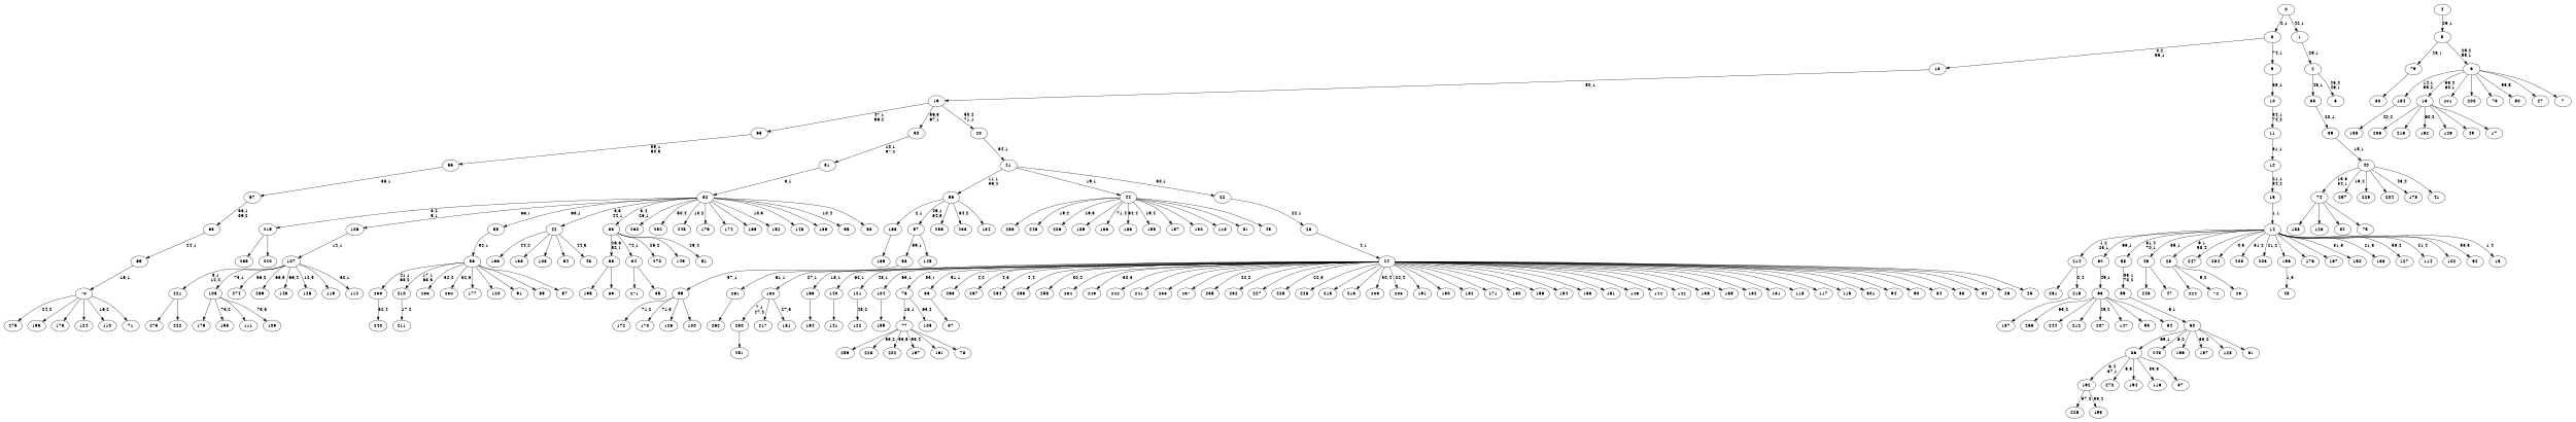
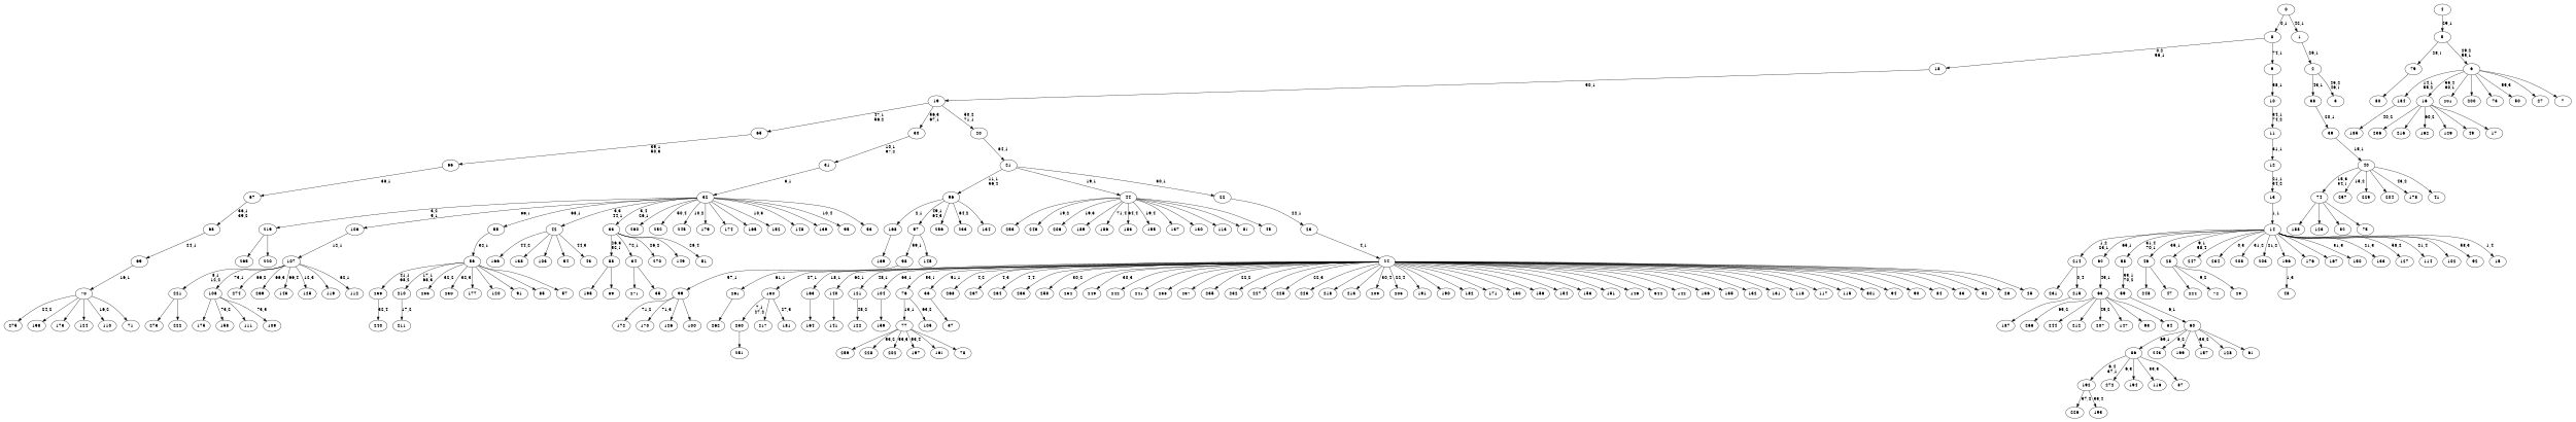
  digraph {
    261
    262
    250
    251
    239
    240
    221
    273
    222
    219
    265
    220
    214
    231
    215
    187
    210
    211
    192
    226
    193
    184
    185
    180
    217
    181
    168
    169
    163
    164
    140
    141
    121
    122
    108
    175
    158
    111
    109
    107
    274
    269
    143
    125
    119
    112
    106
    104
    159
    99
    172
    170
    126
    100
    98
    97
    145
    96
    256
    233
    134
    88
    195
    89
    86
    272
    194
    116
    87
    79
    80
    77
    259
    228
    202
    197
    161
    78
    76
    105
    74
    188
    123
    82
    75
    70
    275
    198
    173
    124
    110
    71
    69
    68
    67
    66
    65
    63
    266
    244
    212
    207
    147
    93
    64
    62
    60
    243
    199
    157
    128
    61
    59
    58
    56
    255
    230
    177
    120
    91
    85
    57
    55
    46
    248
    47
    44
    253
    246
    206
    189
    186
    183
    155
    137
    130
    113
    81
    45
    42
    166
    138
    103
    54
    43
    40
    257
    229
    204
    178
    41
    39
    38
    36
    37
    34
    271
    35
    33
    270
    149
    51
    32
    260
    252
    245
    179
    174
    165
    152
    148
    139
    95
    53
    31
    30
    28
    224
    72
    29
    24
    268
    267
    264
    263
    258
    254
    249
    242
    241
    238
    237
    235
    232
    227
    225
    223
    218
    213
    209
    205
    191
    190
    182
    171
    160
    156
    154
    153
    151
    146
-   144
+   144 [label=644]
    142
    136
    135
    132
    131
    118
    117
    115
    n221 [label=801]
    94
    90
    84
    83
    52
    26
    25
    23
    22
    21
    20
    19
    18
    16
    236
    216
    162
    129
    49
    17
    14
    247
    234
    208
    203
    196
    176
    167
    150
    133
    127
    114
    102
    92
    15
    48
    13
    12
    11
    10
    9
    8
    6
    201
    200
    73
    50
    27
    7
    5
    4
    2
    3
    1
    0
    261 -> 262
    250 -> 251
    239 -> 240 [label="32,4"]
    221 -> 273
    221 -> 222
    219 -> 265
    219 -> 220
    214 -> 231
    214 -> 215 [label="0,4"]
    215 -> 187
    210 -> 211 [label="17,2"]
    192 -> 226 [label="37,2"]
    192 -> 193 [label="33,4"]
    184 -> 185 [label="40,2"]
    180 -> 250 [label="7,1\n27,2"]
    180 -> 217
    180 -> 181 [label="27,3"]
    168 -> 169
    163 -> 164
    140 -> 141
    121 -> 122 [label="48,2"]
    108 -> 175
    108 -> 158 [label="73,2"]
    108 -> 111
    108 -> 109 [label="73,3"]
    107 -> 221 [label="8,1\n12,2"]
    107 -> 108 [label="73,1"]
    107 -> 274 [label="66,2"]
    107 -> 269 [label="66,3"]
    107 -> 143 [label="66,4"]
    107 -> 125 [label="12,3"]
    107 -> 119
    107 -> 112 [label="62,1"]
    106 -> 107 [label="12,1"]
    104 -> 159
    99 -> 172 [label="71,2"]
    99 -> 170 [label="71,3"]
    99 -> 126
    99 -> 100
    98 -> 99 [label="57,1"]
    97 -> 98 [label="59,1"]
    97 -> 145
    96 -> 168 [label="2,1"]
    96 -> 97 [label="49,1\n64,3"]
    96 -> 256
    96 -> 233 [label="64,2"]
    96 -> 134
    88 -> 195
    88 -> 89
    86 -> 192 [label="6,4\n37,1"]
    86 -> 272 [label="6,3"]
    86 -> 194
    86 -> 116 [label="33,3"]
    86 -> 87
    79 -> 80
    77 -> 259
    77 -> 228 [label="53,2"]
    77 -> 202 [label="53,3"]
    77 -> 197 [label="53,4"]
    77 -> 161
    77 -> 78
    76 -> 77 [label="13,1"]
    76 -> 105 [label="63,2"]
    74 -> 188
    74 -> 123
    74 -> 82
    74 -> 75
    70 -> 275 [label="24,2"]
    70 -> 198
    70 -> 173
    70 -> 124
    70 -> 110 [label="16,2"]
    70 -> 71
    69 -> 70 [label="16,1"]
    68 -> 69 [label="24,1"]
    67 -> 68 [label="36,1\n39,2"]
    66 -> 67 [label="38,1"]
    65 -> 66 [label="39,1\n50,3"]
    63 -> 266 [label="65,2"]
    63 -> 244
    63 -> 212
    63 -> 207 [label="45,2"]
    63 -> 147
    63 -> 93
    63 -> 64
    62 -> 63 [label="45,1"]
    60 -> 86 [label="69,1"]
    60 -> 243 [label="6,2"]
    60 -> 199
    60 -> 157 [label="33,2"]
    60 -> 128
    60 -> 61
    59 -> 60 [label="6,1"]
    58 -> 59 [label="33,1\n70,2"]
    56 -> 239 [label="41,1\n68,2"]
    56 -> 210 [label="17,1\n68,3"]
    56 -> 255 [label="32,2"]
    56 -> 230 [label="32,3"]
    56 -> 177
    56 -> 120
    56 -> 91
    56 -> 85
    56 -> 57
    55 -> 56 [label="32,1"]
    46 -> 248
    46 -> 47
    44 -> 253
    44 -> 246 [label="19,2"]
    44 -> 206 [label="19,3"]
    44 -> 189
    44 -> 186 [label="71,4"]
    44 -> 183 [label="64,4"]
    44 -> 155 [label="19,4"]
    44 -> 137
    44 -> 130
    44 -> 113
    44 -> 81
    44 -> 45
    42 -> 166 [label="44,2"]
    42 -> 138
    42 -> 103
    42 -> 54
    42 -> 43 [label="44,3"]
    40 -> 74 [label="15,3\n54,1"]
    40 -> 257 [label="15,2"]
    40 -> 229
    40 -> 204
    40 -> 178 [label="43,2"]
    40 -> 41
    39 -> 40 [label="15,1"]
    38 -> 39 [label="20,1"]
    36 -> 37
    34 -> 271
    34 -> 35
    33 -> 88 [label="26,3\n52,1"]
    33 -> 34 [label="72,1"]
    33 -> 270 [label="26,2"]
    33 -> 149
    33 -> 51 [label="26,4"]
    32 -> 219 [label="3,2\n5,1"]
    32 -> 106 [label="66,1"]
    32 -> 55 [label="68,1"]
    32 -> 42 [label="3,3\n44,1"]
    32 -> 33 [label="3,4\n26,1"]
    32 -> 260
    32 -> 252 [label="50,4"]
    32 -> 245 [label="10,2"]
    32 -> 179
    32 -> 174
    32 -> 165
    32 -> 152 [label="10,3"]
    32 -> 148
    32 -> 139
    32 -> 95 [label="10,4"]
    32 -> 53
    31 -> 32 [label="3,1"]
    30 -> 31 [label="10,1\n67,2"]
    28 -> 224
    28 -> 72 [label="9,2"]
    28 -> 29
    24 -> 261 [label="61,1"]
    24 -> 180 [label="27,1"]
    24 -> 163 [label="18,1"]
    24 -> 140 [label="62,1"]
    24 -> 121 [label="48,1"]
    24 -> 104 [label="63,1"]
    24 -> 76 [label="53,1"]
    24 -> 36 [label="51,1"]
    24 -> 268 [label="4,2"]
    24 -> 267 [label="4,3"]
    24 -> 264 [label="4,4"]
    24 -> 263
    24 -> 258 [label="30,2"]
    24 -> 254
    24 -> 249 [label="30,3"]
    24 -> 242
    24 -> 241
    24 -> 238
    24 -> 237
    24 -> 235 [label="22,2"]
    24 -> 232
    24 -> 227
    24 -> 225 [label="22,3"]
    24 -> 223
    24 -> 218
    24 -> 213
    24 -> 209 [label="30,4"]
    24 -> 205 [label="22,4"]
    24 -> 191
    24 -> 190
    24 -> 182
    24 -> 171
    24 -> 160
    24 -> 156
    24 -> 154
    24 -> 153
    24 -> 151
    24 -> 146
    24 -> 144
    24 -> 142
    24 -> 136
    24 -> 135
    24 -> 132
    24 -> 131
    24 -> 118
    24 -> 117
    24 -> 115
    24 -> n221
    24 -> 94
    24 -> 90
    24 -> 84
    24 -> 83
    24 -> 52
    24 -> 26
    24 -> 25
    23 -> 24 [label="4,1"]
    22 -> 23 [label="22,1"]
    21 -> 96 [label="11,1\n56,4"]
    21 -> 44 [label="19,1"]
    21 -> 22 [label="30,1"]
    20 -> 21 [label="64,1"]
    19 -> 65 [label="47,1\n56,2"]
    19 -> 30 [label="56,3\n67,1"]
    19 -> 20 [label="50,2\n71,1"]
    18 -> 19 [label="50,1"]
    16 -> 236
    16 -> 216
    16 -> 162 [label="60,2"]
    16 -> 129
    16 -> 49
    16 -> 17
    14 -> 214 [label="1,2\n23,1"]
    14 -> 62 [label="65,1"]
    14 -> 58 [label="31,4\n70,1"]
    14 -> 46 [label="35,1"]
    14 -> 28 [label="9,1\n58,4"]
    14 -> 247
    14 -> 234 [label="0,3"]
    14 -> 208 [label="31,2"]
    14 -> 203 [label="21,2"]
    14 -> 196
    14 -> 176
    14 -> 167
    14 -> 150 [label="31,3"]
    14 -> 133 [label="21,3"]
    14 -> 127 [label="58,2"]
    14 -> 114 [label="21,4"]
    14 -> 102
    14 -> 92 [label="58,3"]
    14 -> 15 [label="1,4"]
    196 -> 48 [label="1,3"]
    13 -> 14 [label="1,1"]
    12 -> 13 [label="21,1\n34,2"]
    11 -> 12 [label="31,1"]
    10 -> 11 [label="34,1\n74,2"]
    9 -> 10 [label="58,1"]
    8 -> 18 [label="0,2\n56,1"]
    8 -> 9 [label="74,1"]
    6 -> 184 [label="14,1\n55,2"]
    6 -> 16 [label="55,4\n60,1"]
    6 -> 201
    6 -> 200
    6 -> 73
    6 -> 50 [label="55,3"]
    6 -> 27
    6 -> 7
    5 -> 79 [label="28,1"]
    5 -> 6 [label="29,2\n55,1"]
    4 -> 5 [label="29,1"]
    2 -> 38 [label="43,1"]
    2 -> 3 [label="25,2\n46,1"]
    1 -> 2 [label="25,1"]
    0 -> 8 [label="0,1"]
    0 -> 1 [label="42,1"]
  }
